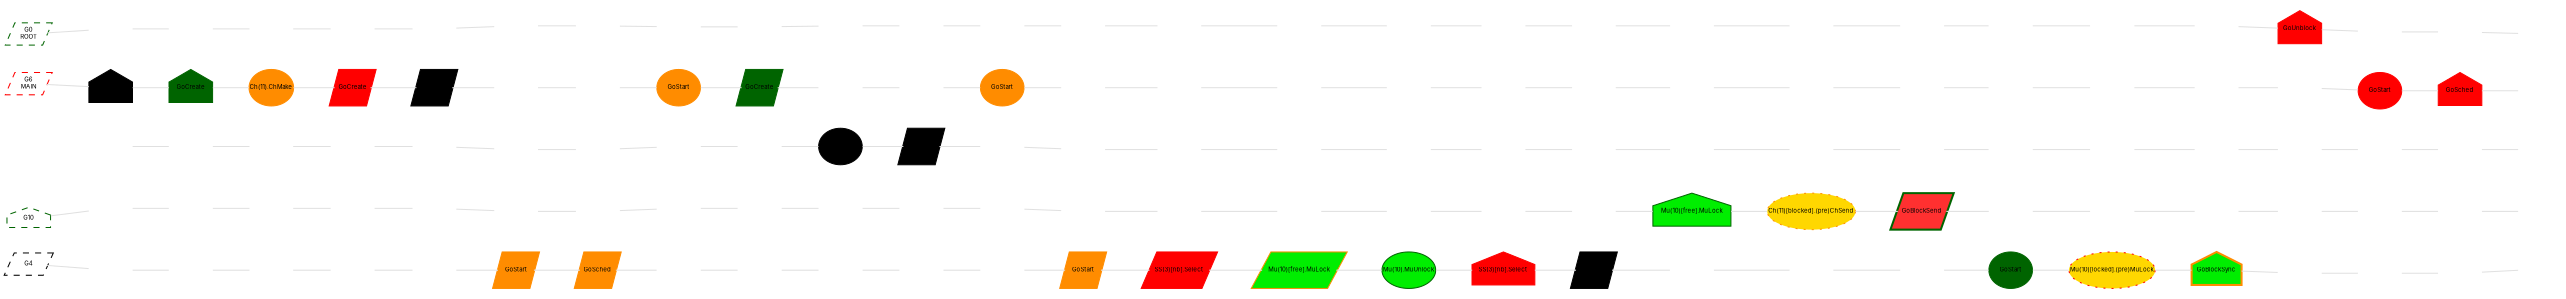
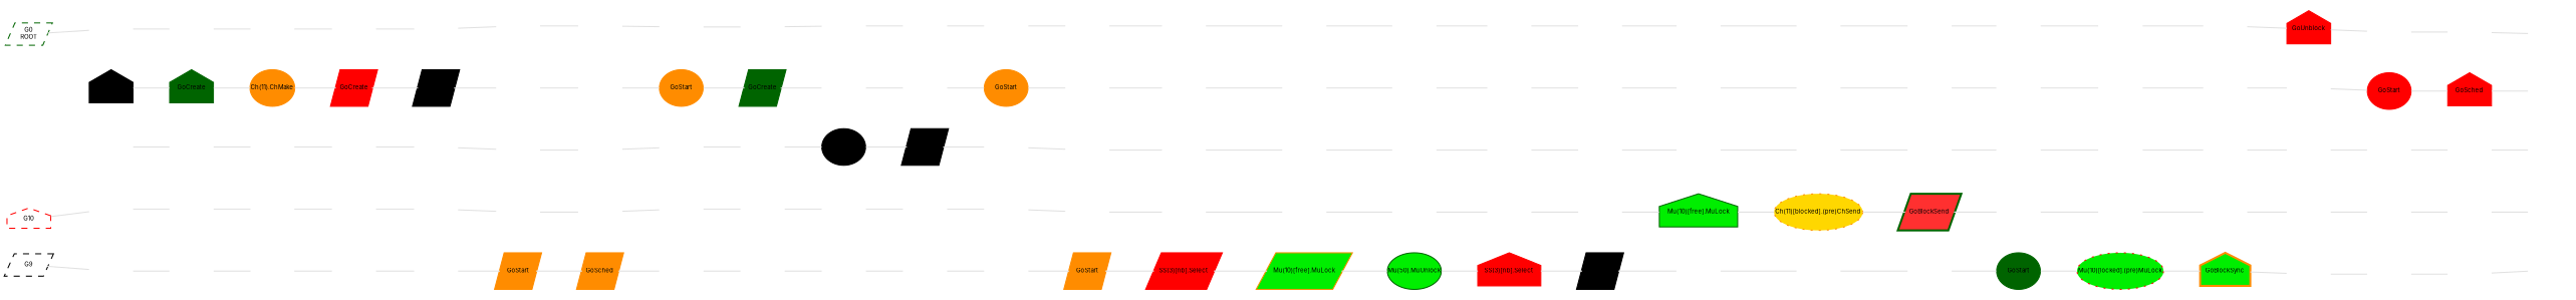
  digraph {
    fontname=Inter
    rankdir=LR
    node [fontname=Inter fontsize=6 margin=0 shape=circle style=invis]
    edge [dir=none fontname=Inter color=gray88]
    n1 [color=darkgreen fixedsize=true height=0.3 label="G0\nROOT" shape=parallelogram style=dashed width=0.6]
-   n2 [color=red fixedsize=true height=0.3 label="G6\nMAIN" shape=parallelogram style=dashed width=0.6]
-   n3 [color=darkgreen fixedsize=true height=0.3 label=G10 shape=house style=dashed width=0.6]
-   n4 [color=black fixedsize=true height=0.3 label=G4 shape=parallelogram style=dashed width=0.6]
+   n3 [color=red fixedsize=true height=0.3 label=G10 shape=house style=dashed width=0.6]
+   n4 [color=black fixedsize=true height=0.3 label=G9 shape=parallelogram style=dashed width=0.6]
    "0,0" [width=0.6]
    n6 [color=black label=GoStart shape=house style=filled width=0.6]
    "0,2" [width=0.6]
    "0,3" [width=0.6]
    "0,4" [width=0.6]
    "1,0" [width=0.6]
    n11 [color=darkgreen label=GoCreate shape=house style=filled width=0.6]
    "1,2" [width=0.6]
    "1,3" [width=0.6]
    "1,4" [width=0.6]
    "2,0" [width=0.6]
    n16 [color=darkorange label="Ch(11).ChMake" shape=ellipse style=filled width=0.6]
    "2,2" [width=0.6]
    "2,3" [width=0.6]
    "2,4" [width=0.6]
    "3,0" [width=0.6]
    n21 [color=red label=GoCreate shape=parallelogram style=filled width=0.6]
    "3,2" [width=0.6]
    "3,3" [width=0.6]
    "3,4" [width=0.6]
    "4,0" [width=0.6]
    n26 [color=black label=GoSched shape=parallelogram style=filled width=0.6]
    "4,2" [width=0.6]
    "4,3" [width=0.6]
    "4,4" [width=0.6]
    "5,0" [width=0.6]
    "5,1" [width=0.6]
    "5,2" [width=0.6]
    "5,3" [width=0.6]
    n34 [color=darkorange label=GoStart shape=parallelogram style=filled width=0.6]
    "6,0" [width=0.6]
    "6,1" [width=0.6]
    "6,2" [width=0.6]
    "6,3" [width=0.6]
    n39 [color=darkorange label=GoSched shape=parallelogram style=filled width=0.6]
    "7,0" [width=0.6]
    n41 [color=darkorange label=GoStart shape=ellipse style=filled width=0.6]
    "7,2" [width=0.6]
    "7,3" [width=0.6]
    "7,4" [width=0.6]
    "8,0" [width=0.6]
    n46 [color=darkgreen label=GoCreate shape=parallelogram style=filled width=0.6]
    "8,2" [width=0.6]
    "8,3" [width=0.6]
    "8,4" [width=0.6]
    "9,0" [width=0.6]
    "9,1" [width=0.6]
    n52 [color=black label=GoStart shape=ellipse style=filled width=0.6]
    "9,3" [width=0.6]
    "9,4" [width=0.6]
    "10,0" [width=0.6]
    "10,1" [width=0.6]
    n57 [color=black label=GoEnd shape=parallelogram style=filled width=0.6]
    "10,3" [width=0.6]
    "10,4" [width=0.6]
    "11,0" [width=0.6]
    n61 [color=darkorange label=GoStart shape=ellipse style=filled width=0.6]
    "11,2" [width=0.6]
    "11,3" [width=0.6]
    "11,4" [width=0.6]
    "12,0" [width=0.6]
    "12,1" [width=0.6]
    "12,2" [width=0.6]
    "12,3" [width=0.6]
    n69 [color=darkorange label=GoStart shape=parallelogram style=filled width=0.6]
    "13,0" [width=0.6]
    "13,1" [width=0.6]
    "13,2" [width=0.6]
    "13,3" [width=0.6]
    n74 [color=red label="SS(3)[nb].Select" shape=parallelogram style=filled width=0.6]
    "14,0" [width=0.6]
    "14,1" [width=0.6]
    "14,2" [width=0.6]
    "14,3" [width=0.6]
    n79 [color=darkorange fillcolor=green2 label="Mu(10)[free].MuLock" shape=parallelogram style=filled width=0.6]
    "15,0" [width=0.6]
    "15,1" [width=0.6]
    "15,2" [width=0.6]
    "15,3" [width=0.6]
-   n84 [color=darkgreen fillcolor=green2 label="Mu(10).MuUnlock" shape=ellipse style=filled width=0.6]
+   n84 [color=darkgreen fillcolor=green2 label="Mu(50).MuUnlock" shape=ellipse style=filled width=0.6]
    "16,0" [width=0.6]
    "16,1" [width=0.6]
    "16,2" [width=0.6]
    "16,3" [width=0.6]
    n89 [color=red label="SS(3)[nb].Select" shape=house style=filled width=0.6]
    "17,0" [width=0.6]
    "17,1" [width=0.6]
    "17,2" [width=0.6]
    "17,3" [width=0.6]
    n94 [color=black label=GoSched shape=parallelogram style=filled width=0.6]
    "18,0" [width=0.6]
    "18,1" [width=0.6]
    "18,2" [width=0.6]
    n98 [color=darkgreen fillcolor=green2 label="Mu(10)[free].MuLock" shape=house style=filled width=0.6]
    "18,4" [width=0.6]
    "26,0" [width=0.6]
    n101 [color=red label=GoSched shape=house style=filled width=0.6]
    "26,2" [width=0.6]
    "26,3" [width=0.6]
    "26,4" [width=0.6]
    "19,0" [width=0.6]
    "19,1" [width=0.6]
    "19,2" [width=0.6]
    n108 [color=darkorange fillcolor=gold label="Ch(11)[blocked].(pre)ChSend" shape=ellipse style="dotted,filled" width=0.6]
    "19,4" [width=0.6]
    "20,0" [width=0.6]
    "20,1" [width=0.6]
    "20,2" [width=0.6]
    n113 [color=darkgreen fillcolor=firebrick1 label=GoBlockSend shape=parallelogram style="bold,filled" width=0.6]
    "20,4" [width=0.6]
    "21,0" [width=0.6]
    "21,1" [width=0.6]
    "21,2" [width=0.6]
    "21,3" [width=0.6]
    n119 [color=darkgreen label=GoStart shape=ellipse style=filled width=0.6]
    "22,0" [width=0.6]
    "22,1" [width=0.6]
    "22,2" [width=0.6]
    "22,3" [width=0.6]
-   n124 [color=red fillcolor=gold label="Mu(10)[locked].(pre)MuLock" shape=ellipse style="dotted,filled" width=0.6]
+   n124 [color=red fillcolor=green2 label="Mu(10)[locked].(pre)MuLock" shape=ellipse style="dotted,filled" width=0.6]
    "23,0" [width=0.6]
    "23,1" [width=0.6]
    "23,2" [width=0.6]
    "23,3" [width=0.6]
    n129 [color=darkorange fillcolor=green2 label=GoBlockSync shape=house style="bold,filled" width=0.6]
    n130 [color=red label=GoUnblock shape=house style=filled width=0.6]
    "24,1" [width=0.6]
    "24,2" [width=0.6]
    "24,3" [width=0.6]
    "24,4" [width=0.6]
    "25,0" [width=0.6]
    n136 [color=red label=GoStart shape=ellipse style=filled width=0.6]
    "25,2" [width=0.6]
    "25,3" [width=0.6]
    "25,4" [width=0.6]
    "x,0" [shape=box width=0.6]
    "x,1" [shape=box width=0.6]
    "x,2" [shape=box width=0.6]
    "x,3" [shape=box width=0.6]
    "x,4" [shape=box width=0.6]
    subgraph sub_1 {
      rank=same
      n1
-     n2
      n3
      n4
    }
    subgraph sub_2 {
      rank=same
      "0,0"
      n6
      "0,2"
      "0,3"
      "0,4"
    }
    subgraph sub_3 {
      rank=same
      "1,0"
      n11
      "1,2"
      "1,3"
      "1,4"
    }
    subgraph sub_4 {
      rank=same
      "2,0"
      n16
      "2,2"
      "2,3"
      "2,4"
    }
    subgraph sub_5 {
      rank=same
      "3,0"
      n21
      "3,2"
      "3,3"
      "3,4"
    }
    subgraph sub_6 {
      rank=same
      "4,0"
      n26
      "4,2"
      "4,3"
      "4,4"
    }
    subgraph sub_7 {
      rank=same
      "5,0"
      "5,1"
      "5,2"
      "5,3"
      n34
    }
    subgraph sub_8 {
      rank=same
      "6,0"
      "6,1"
      "6,2"
      "6,3"
      n39
    }
    subgraph sub_9 {
      rank=same
      "7,0"
      n41
      "7,2"
      "7,3"
      "7,4"
    }
    subgraph sub_10 {
      rank=same
      "8,0"
      n46
      "8,2"
      "8,3"
      "8,4"
    }
    subgraph sub_11 {
      rank=same
      "9,0"
      "9,1"
      n52
      "9,3"
      "9,4"
    }
    subgraph sub_12 {
      rank=same
      "10,0"
      "10,1"
      n57
      "10,3"
      "10,4"
    }
    subgraph sub_13 {
      rank=same
      "11,0"
      n61
      "11,2"
      "11,3"
      "11,4"
    }
    subgraph sub_14 {
      rank=same
      "12,0"
      "12,1"
      "12,2"
      "12,3"
      n69
    }
    subgraph sub_15 {
      rank=same
      "13,0"
      "13,1"
      "13,2"
      "13,3"
      n74
    }
    subgraph sub_16 {
      rank=same
      "14,0"
      "14,1"
      "14,2"
      "14,3"
      n79
    }
    subgraph sub_17 {
      rank=same
      "15,0"
      "15,1"
      "15,2"
      "15,3"
      n84
    }
    subgraph sub_18 {
      rank=same
      "16,0"
      "16,1"
      "16,2"
      "16,3"
      n89
    }
    subgraph sub_19 {
      rank=same
      "17,0"
      "17,1"
      "17,2"
      "17,3"
      n94
    }
    subgraph sub_20 {
      rank=same
      "18,0"
      "18,1"
      "18,2"
      n98
      "18,4"
    }
    subgraph sub_21 {
      rank=same
      "26,0"
      n101
      "26,2"
      "26,3"
      "26,4"
    }
    subgraph sub_22 {
      rank=same
      "19,0"
      "19,1"
      "19,2"
      n108
      "19,4"
    }
    subgraph sub_23 {
      rank=same
      "20,0"
      "20,1"
      "20,2"
      n113
      "20,4"
    }
    subgraph sub_24 {
      rank=same
      "21,0"
      "21,1"
      "21,2"
      "21,3"
      n119
    }
    subgraph sub_25 {
      rank=same
      "22,0"
      "22,1"
      "22,2"
      "22,3"
      n124
    }
    subgraph sub_26 {
      rank=same
      "23,0"
      "23,1"
      "23,2"
      "23,3"
      n129
    }
    subgraph sub_27 {
      rank=same
      n130
      "24,1"
      "24,2"
      "24,3"
      "24,4"
    }
    subgraph sub_28 {
      rank=same
      "25,0"
      n136
      "25,2"
      "25,3"
      "25,4"
    }
    subgraph sub_29 {
      rank=same
      "x,0"
      "x,1"
      "x,2"
      "x,3"
      "x,4"
    }
-   n1 -> n2 [style=invis color=""]
    n1 -> "0,0"
-   n2 -> n6
    n3 -> n4 [style=invis color=""]
    n3 -> "0,3"
    n4 -> "0,4"
    "0,0" -> n6 [style=invis color=""]
    "0,0" -> "1,0"
    n6 -> "0,2" [style=invis color=""]
    n6 -> n11
    "0,2" -> "0,3" [style=invis color=""]
    "0,2" -> "1,2"
    "0,3" -> "0,4" [style=invis color=""]
    "0,3" -> "1,3"
    "0,4" -> "1,4"
    "1,0" -> n11 [style=invis color=""]
    "1,0" -> "2,0"
    n11 -> "1,2" [style=invis color=""]
    n11 -> n16
    "1,2" -> "1,3" [style=invis color=""]
    "1,2" -> "2,2"
    "1,3" -> "1,4" [style=invis color=""]
    "1,3" -> "2,3"
    "1,4" -> "2,4"
    "2,0" -> n16 [style=invis color=""]
    "2,0" -> "3,0"
    n16 -> "2,2" [style=invis color=""]
    n16 -> n21
    "2,2" -> "2,3" [style=invis color=""]
    "2,2" -> "3,2"
    "2,3" -> "2,4" [style=invis color=""]
    "2,3" -> "3,3"
    "2,4" -> "3,4"
    "3,0" -> n21 [style=invis color=""]
    "3,0" -> "4,0"
    n21 -> "3,2" [style=invis color=""]
    n21 -> n26
    "3,2" -> "3,3" [style=invis color=""]
    "3,2" -> "4,2"
    "3,3" -> "3,4" [style=invis color=""]
    "3,3" -> "4,3"
    "3,4" -> "4,4"
    "4,0" -> n26 [style=invis color=""]
    "4,0" -> "5,0"
    n26 -> "4,2" [style=invis color=""]
    n26 -> "5,1"
    "4,2" -> "4,3" [style=invis color=""]
    "4,2" -> "5,2"
    "4,3" -> "4,4" [style=invis color=""]
    "4,3" -> "5,3"
    "4,4" -> n34
    "5,0" -> "5,1" [style=invis color=""]
    "5,0" -> "6,0"
    "5,1" -> "5,2" [style=invis color=""]
    "5,1" -> "6,1"
    "5,2" -> "5,3" [style=invis color=""]
    "5,2" -> "6,2"
    "5,3" -> n34 [style=invis color=""]
    "5,3" -> "6,3"
    n34 -> n39
    "6,0" -> "6,1" [style=invis color=""]
    "6,0" -> "7,0"
    "6,1" -> "6,2" [style=invis color=""]
    "6,1" -> n41
    "6,2" -> "6,3" [style=invis color=""]
    "6,2" -> "7,2"
    "6,3" -> n39 [style=invis color=""]
    "6,3" -> "7,3"
    n39 -> "7,4"
    "7,0" -> n41 [style=invis color=""]
    "7,0" -> "8,0"
    n41 -> "7,2" [style=invis color=""]
    n41 -> n46
    "7,2" -> "7,3" [style=invis color=""]
    "7,2" -> "8,2"
    "7,3" -> "7,4" [style=invis color=""]
    "7,3" -> "8,3"
    "7,4" -> "8,4"
    "8,0" -> n46 [style=invis color=""]
    "8,0" -> "9,0"
    n46 -> "8,2" [style=invis color=""]
    n46 -> "9,1"
    "8,2" -> "8,3" [style=invis color=""]
    "8,2" -> n52
    "8,3" -> "8,4" [style=invis color=""]
    "8,3" -> "9,3"
    "8,4" -> "9,4"
    "9,0" -> "9,1" [style=invis color=""]
    "9,0" -> "10,0"
    "9,1" -> n52 [style=invis color=""]
    "9,1" -> "10,1"
    n52 -> "9,3" [style=invis color=""]
    n52 -> n57
    "9,3" -> "9,4" [style=invis color=""]
    "9,3" -> "10,3"
    "9,4" -> "10,4"
    "10,0" -> "10,1" [style=invis color=""]
    "10,0" -> "11,0"
    "10,1" -> n57 [style=invis color=""]
    "10,1" -> n61
    n57 -> "10,3" [style=invis color=""]
    n57 -> "11,2"
    "10,3" -> "10,4" [style=invis color=""]
    "10,3" -> "11,3"
    "10,4" -> "11,4"
    "11,0" -> n61 [style=invis color=""]
    "11,0" -> "12,0"
    n61 -> "11,2" [style=invis color=""]
    n61 -> "12,1"
    "11,2" -> "11,3" [style=invis color=""]
    "11,2" -> "12,2"
    "11,3" -> "11,4" [style=invis color=""]
    "11,3" -> "12,3"
    "11,4" -> n69
    "12,0" -> "12,1" [style=invis color=""]
    "12,0" -> "13,0"
    "12,1" -> "12,2" [style=invis color=""]
    "12,1" -> "13,1"
    "12,2" -> "12,3" [style=invis color=""]
    "12,2" -> "13,2"
    "12,3" -> n69 [style=invis color=""]
    "12,3" -> "13,3"
    n69 -> n74
    "13,0" -> "13,1" [style=invis color=""]
    "13,0" -> "14,0"
    "13,1" -> "13,2" [style=invis color=""]
    "13,1" -> "14,1"
    "13,2" -> "13,3" [style=invis color=""]
    "13,2" -> "14,2"
    "13,3" -> n74 [style=invis color=""]
    "13,3" -> "14,3"
    n74 -> n79
    "14,0" -> "14,1" [style=invis color=""]
    "14,0" -> "15,0"
    "14,1" -> "14,2" [style=invis color=""]
    "14,1" -> "15,1"
    "14,2" -> "14,3" [style=invis color=""]
    "14,2" -> "15,2"
    "14,3" -> n79 [style=invis color=""]
    "14,3" -> "15,3"
    n79 -> n84
    "15,0" -> "15,1" [style=invis color=""]
    "15,0" -> "16,0"
    "15,1" -> "15,2" [style=invis color=""]
    "15,1" -> "16,1"
    "15,2" -> "15,3" [style=invis color=""]
    "15,2" -> "16,2"
    "15,3" -> n84 [style=invis color=""]
    "15,3" -> "16,3"
    n84 -> n89
    "16,0" -> "16,1" [style=invis color=""]
    "16,0" -> "17,0"
    "16,1" -> "16,2" [style=invis color=""]
    "16,1" -> "17,1"
    "16,2" -> "16,3" [style=invis color=""]
    "16,2" -> "17,2"
    "16,3" -> n89 [style=invis color=""]
    "16,3" -> "17,3"
    n89 -> n94
    "17,0" -> "17,1" [style=invis color=""]
    "17,0" -> "18,0"
    "17,1" -> "17,2" [style=invis color=""]
    "17,1" -> "18,1"
    "17,2" -> "17,3" [style=invis color=""]
    "17,2" -> "18,2"
    "17,3" -> n94 [style=invis color=""]
    "17,3" -> n98
    n94 -> "18,4"
    "18,0" -> "18,1" [style=invis color=""]
    "18,0" -> "19,0"
    "18,1" -> "18,2" [style=invis color=""]
    "18,1" -> "19,1"
    "18,2" -> n98 [style=invis color=""]
    "18,2" -> "19,2"
    n98 -> "18,4" [style=invis color=""]
    n98 -> n108
    "18,4" -> "19,4"
    "26,0" -> n101 [style=invis color=""]
    "26,0" -> "x,0"
    n101 -> "26,2" [style=invis color=""]
    n101 -> "x,1"
    "26,2" -> "26,3" [style=invis color=""]
    "26,2" -> "x,2"
    "26,3" -> "26,4" [style=invis color=""]
    "26,3" -> "x,3"
    "26,4" -> "x,4"
    "19,0" -> "19,1" [style=invis color=""]
    "19,0" -> "20,0"
    "19,1" -> "19,2" [style=invis color=""]
    "19,1" -> "20,1"
    "19,2" -> n108 [style=invis color=""]
    "19,2" -> "20,2"
    n108 -> "19,4" [style=invis color=""]
    n108 -> n113
    "19,4" -> "20,4"
    "20,0" -> "20,1" [style=invis color=""]
    "20,0" -> "21,0"
    "20,1" -> "20,2" [style=invis color=""]
    "20,1" -> "21,1"
    "20,2" -> n113 [style=invis color=""]
    "20,2" -> "21,2"
    n113 -> "20,4" [style=invis color=""]
    n113 -> "21,3"
    "20,4" -> n119
    "21,0" -> "21,1" [style=invis color=""]
    "21,0" -> "22,0"
    "21,1" -> "21,2" [style=invis color=""]
    "21,1" -> "22,1"
    "21,2" -> "21,3" [style=invis color=""]
    "21,2" -> "22,2"
    "21,3" -> n119 [style=invis color=""]
    "21,3" -> "22,3"
    n119 -> n124
    "22,0" -> "22,1" [style=invis color=""]
    "22,0" -> "23,0"
    "22,1" -> "22,2" [style=invis color=""]
    "22,1" -> "23,1"
    "22,2" -> "22,3" [style=invis color=""]
    "22,2" -> "23,2"
    "22,3" -> n124 [style=invis color=""]
    "22,3" -> "23,3"
    n124 -> n129
    "23,0" -> "23,1" [style=invis color=""]
    "23,0" -> n130
    "23,1" -> "23,2" [style=invis color=""]
    "23,1" -> "24,1"
    "23,2" -> "23,3" [style=invis color=""]
    "23,2" -> "24,2"
    "23,3" -> n129 [style=invis color=""]
    "23,3" -> "24,3"
    n129 -> "24,4"
    n130 -> "24,1" [style=invis color=""]
    n130 -> "25,0"
    "24,1" -> "24,2" [style=invis color=""]
    "24,1" -> n136
    "24,2" -> "24,3" [style=invis color=""]
    "24,2" -> "25,2"
    "24,3" -> "24,4" [style=invis color=""]
    "24,3" -> "25,3"
    "24,4" -> "25,4"
    "25,0" -> "26,0"
    "25,0" -> n136 [style=invis color=""]
    n136 -> n101
    n136 -> "25,2" [style=invis color=""]
    "25,2" -> "26,2"
    "25,2" -> "25,3" [style=invis color=""]
    "25,3" -> "26,3"
    "25,3" -> "25,4" [style=invis color=""]
    "25,4" -> "26,4"
    "x,0" -> "x,1" [style=invis color=""]
    "x,1" -> "x,2" [style=invis color=""]
    "x,2" -> "x,3" [style=invis color=""]
    "x,3" -> "x,4" [style=invis color=""]
  }
